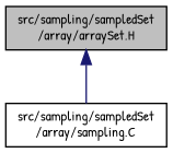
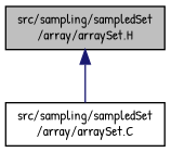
  digraph {
    fontname="Patrick Hand"
    node [color=black fontname="Patrick Hand" fontsize=10 shape=record]
    n1 [fillcolor=grey75 fontcolor=black height=0.2 label="src/sampling/sampledSet\l/array/arraySet.H" style=filled width=0.4]
-   n2 [height=0.2 label="src/sampling/sampledSet\l/array/sampling.C" width=0.4]
+   n2 [height=0.2 label="src/sampling/sampledSet\l/array/arraySet.C" width=0.4]
    n1 -> n2 [color=midnightblue dir=back fontname="Patrick Hand" fontsize=10 labelfontname=Helvetica labelfontsize=10 style=solid]
  }
